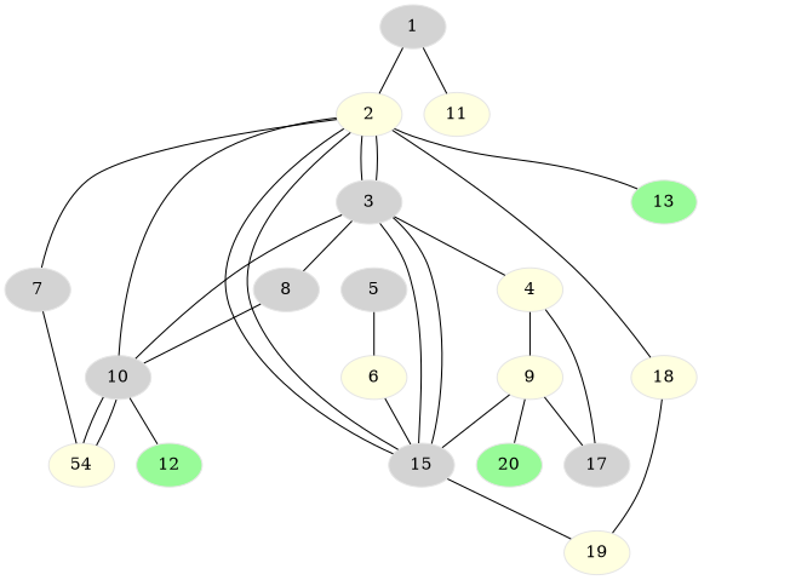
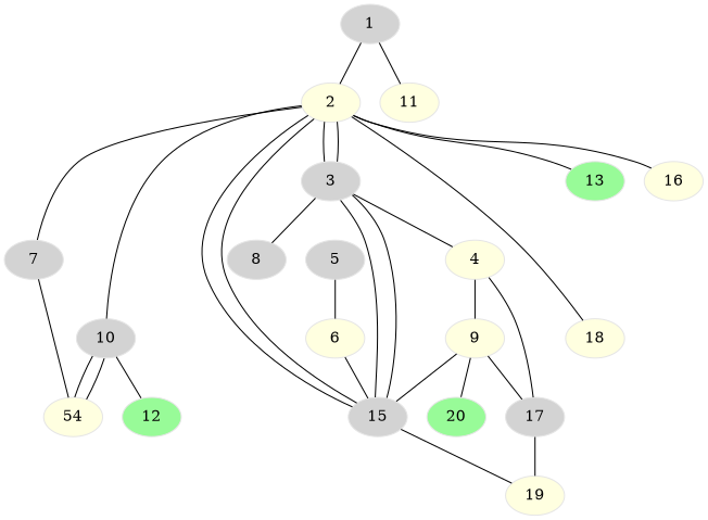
  graph {
    node [color=gray90 fillcolor=lightyellow style=filled]
    1 [fillcolor=lightgrey]
    2
    11
    3 [fillcolor=lightgrey]
    7 [fillcolor=lightgrey]
    10 [fillcolor=lightgrey]
    13 [fillcolor=palegreen]
    15 [fillcolor=lightgrey]
+   16
    18
    4
    8 [fillcolor=lightgrey]
    5 [fillcolor=lightgrey]
    6
    n15 [label=54]
    12 [fillcolor=palegreen]
    19
    9
    17 [fillcolor=lightgrey]
    20 [fillcolor=palegreen]
    1 -- 2
    1 -- 11
    2 -- 3
    2 -- 3
    2 -- 7
    2 -- 10
    2 -- 13
    2 -- 15
    2 -- 15
+   2 -- 16
    2 -- 18
-   3 -- 10
    3 -- 15
    3 -- 15
    3 -- 4
    3 -- 8
    7 -- n15
    10 -- n15
    10 -- n15
    10 -- 12
    15 -- 19
-   18 -- 19
+   17 -- 19
    4 -- 9
    4 -- 17
-   8 -- 10
    5 -- 6
    6 -- 15
    9 -- 15
    9 -- 17
    9 -- 20
  }
